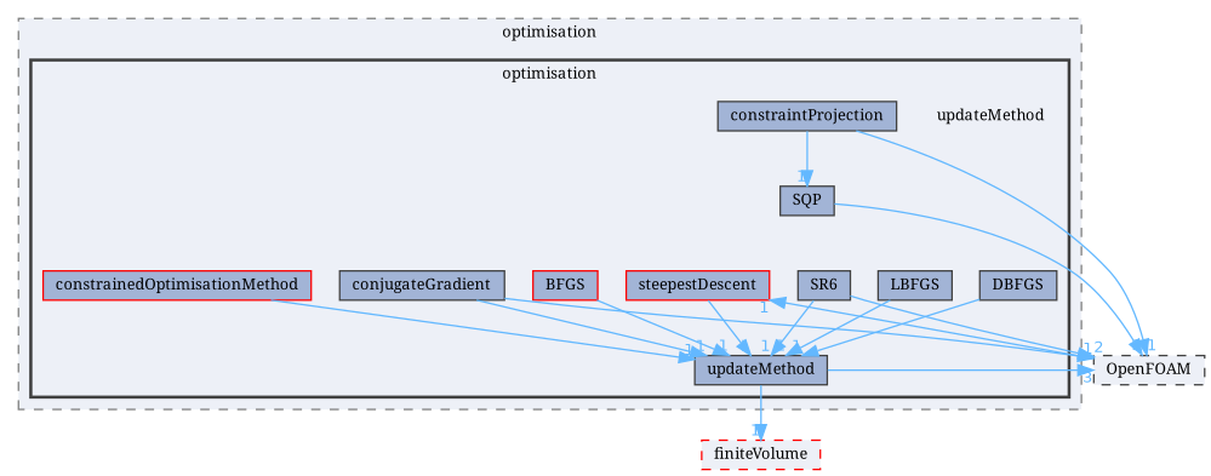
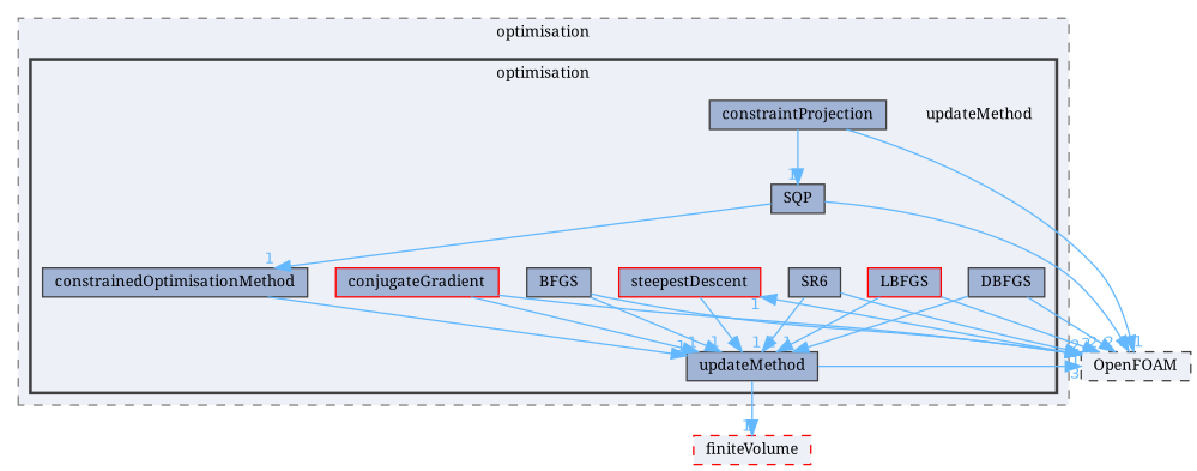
  digraph {
    compound=true
    fontname="Noto Serif"
    node [fontname="Noto Serif" fontsize=10 shape=box color=grey25 fillcolor="#a2b4d6" style=filled]
    edge [color=steelblue1 fontcolor=steelblue1 fontname="Noto Serif" fontsize=10 headlabel=1 labeldistance=1.5 labelfontname=Helvetica labelfontsize=10]
    n1 [height=0.2 label=updateMethod shape=plaintext width=0.4 color="" fillcolor="" style=""]
-   n2 [color=red height=0.2 label=BFGS width=0.4]
-   n3 [height=0.2 label=conjugateGradient width=0.4]
-   n4 [color=red height=0.2 label=constrainedOptimisationMethod width=0.4]
+   n2 [height=0.2 label=BFGS width=0.4]
+   n3 [color=red height=0.2 label=conjugateGradient width=0.4]
+   n4 [height=0.2 label=constrainedOptimisationMethod width=0.4]
    n5 [height=0.2 label=constraintProjection width=0.4]
    n6 [height=0.2 label=DBFGS width=0.4]
-   n7 [height=0.2 label=LBFGS width=0.4]
+   n7 [color=red height=0.2 label=LBFGS width=0.4]
    n8 [height=0.2 label=SQP width=0.4]
    n9 [height=0.2 label=SR6 width=0.4]
    n10 [color=red height=0.2 label=steepestDescent width=0.4]
    n11 [height=0.2 label=updateMethod width=0.4]
    n12 [fillcolor="#edf0f7" height=0.2 label=OpenFOAM style="filled,dashed" width=0.4]
    n13 [color=red fillcolor="#edf0f7" height=0.2 label=finiteVolume style="filled,dashed" width=0.4]
    subgraph cluster_1 {
      bgcolor="#edf0f7"
      fontsize=10
      label=optimisation
      pencolor=grey50
      style="filled,dashed"
      subgraph cluster_2 {
        bgcolor="#edf0f7"
        fontsize=10
        label=optimisation
        pencolor=grey25
        style="filled,bold"
        n1
        n2
        n3
        n4
        n5
        n6
        n7
        n8
        n9
        n10
        n11
      }
    }
    n2 -> n11
+   n2 -> n12 [headlabel=2]
    n3 -> n11
    n3 -> n12
    n4 -> n11
    n5 -> n8
    n5 -> n12
    n6 -> n11
+   n6 -> n12 [headlabel=2]
    n7 -> n11
+   n7 -> n12 [headlabel=2]
+   n8 -> n4
    n8 -> n12 [headlabel=3]
    n9 -> n11
    n9 -> n12 [headlabel=2]
    n10 -> n11
    n11 -> n12 [headlabel=3]
    n11 -> n13
    n12 -> n10
  }
